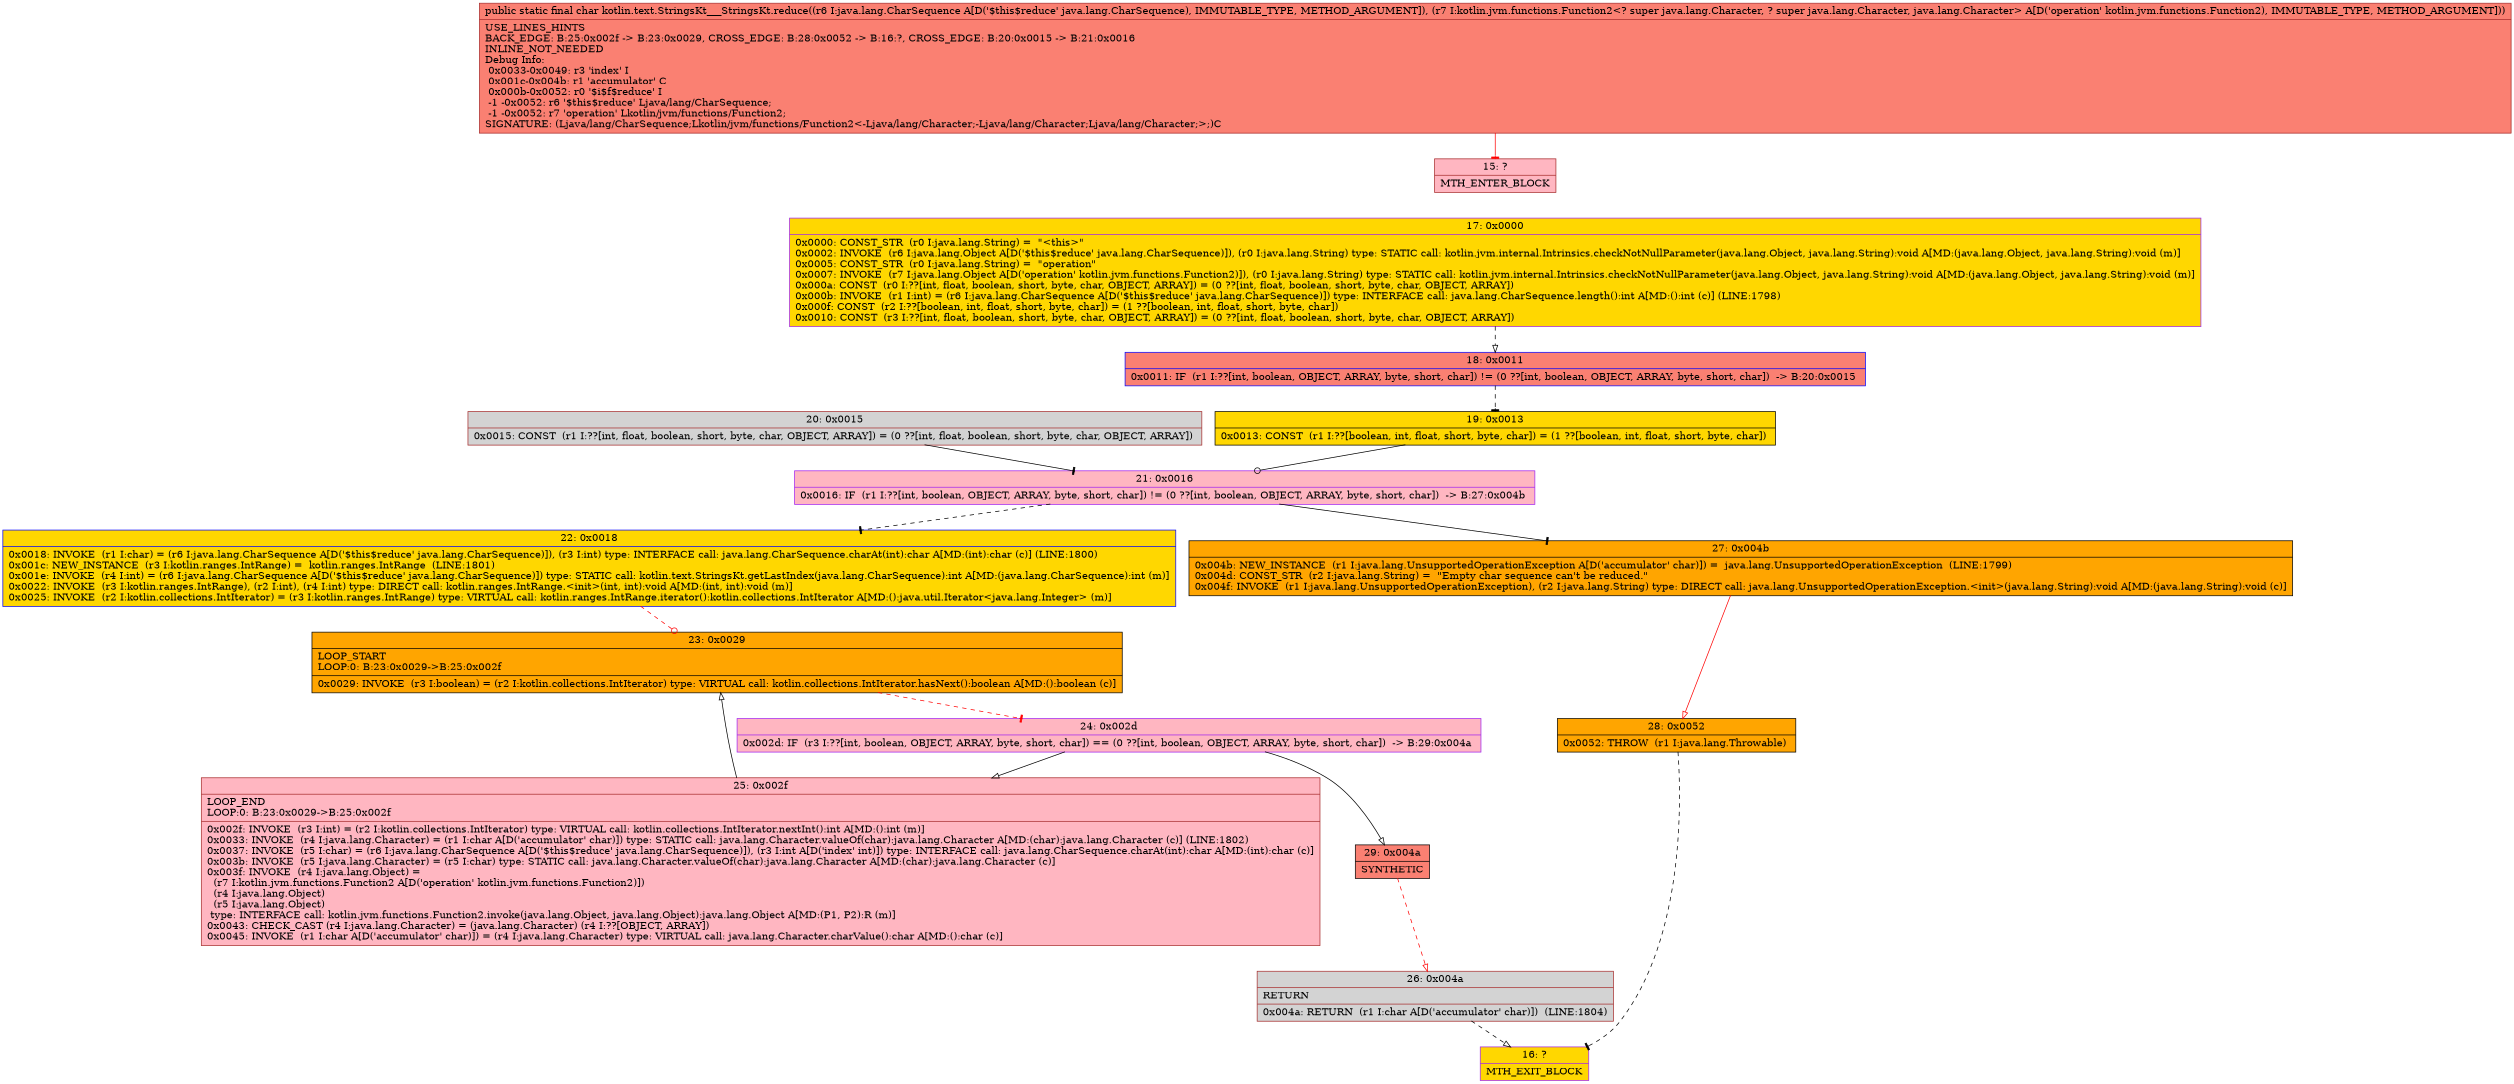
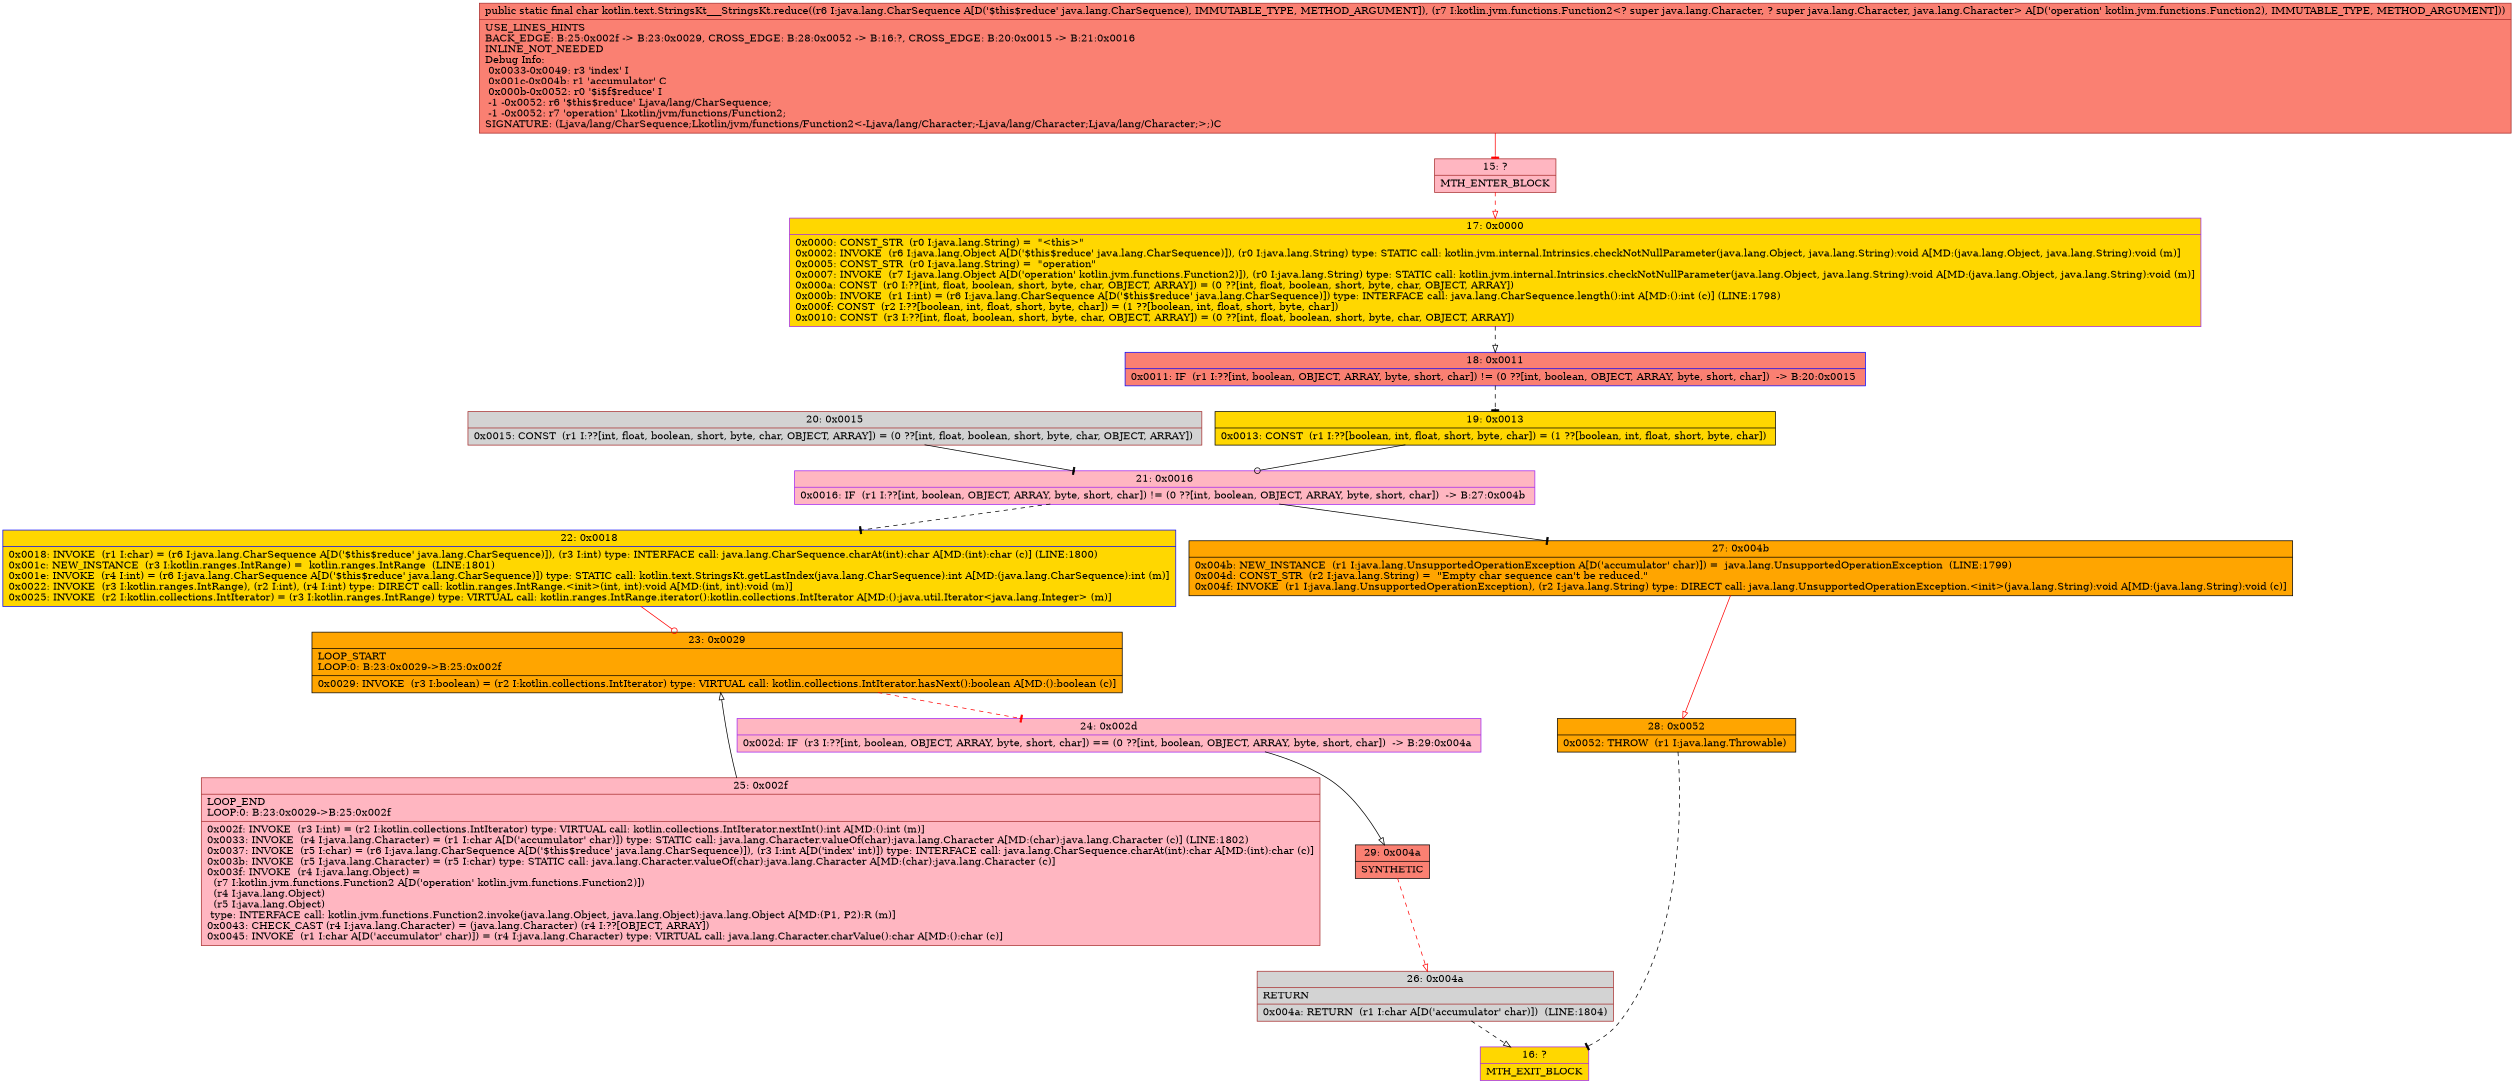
  digraph {
    node [color=brown fillcolor=lightpink shape=record style=filled]
    edge [arrowhead=onormal color=black style=dashed]
    n1 [label="{15\:\ ?|MTH_ENTER_BLOCK\l}"]
    n2 [color=purple fillcolor=gold label="{17\:\ 0x0000|0x0000: CONST_STR  (r0 I:java.lang.String) =  \"\<this\>\" \l0x0002: INVOKE  (r6 I:java.lang.Object A[D('$this$reduce' java.lang.CharSequence)]), (r0 I:java.lang.String) type: STATIC call: kotlin.jvm.internal.Intrinsics.checkNotNullParameter(java.lang.Object, java.lang.String):void A[MD:(java.lang.Object, java.lang.String):void (m)]\l0x0005: CONST_STR  (r0 I:java.lang.String) =  \"operation\" \l0x0007: INVOKE  (r7 I:java.lang.Object A[D('operation' kotlin.jvm.functions.Function2)]), (r0 I:java.lang.String) type: STATIC call: kotlin.jvm.internal.Intrinsics.checkNotNullParameter(java.lang.Object, java.lang.String):void A[MD:(java.lang.Object, java.lang.String):void (m)]\l0x000a: CONST  (r0 I:??[int, float, boolean, short, byte, char, OBJECT, ARRAY]) = (0 ??[int, float, boolean, short, byte, char, OBJECT, ARRAY]) \l0x000b: INVOKE  (r1 I:int) = (r6 I:java.lang.CharSequence A[D('$this$reduce' java.lang.CharSequence)]) type: INTERFACE call: java.lang.CharSequence.length():int A[MD:():int (c)] (LINE:1798)\l0x000f: CONST  (r2 I:??[boolean, int, float, short, byte, char]) = (1 ??[boolean, int, float, short, byte, char]) \l0x0010: CONST  (r3 I:??[int, float, boolean, short, byte, char, OBJECT, ARRAY]) = (0 ??[int, float, boolean, short, byte, char, OBJECT, ARRAY]) \l}"]
    n3 [color=blue fillcolor=salmon label="{18\:\ 0x0011|0x0011: IF  (r1 I:??[int, boolean, OBJECT, ARRAY, byte, short, char]) != (0 ??[int, boolean, OBJECT, ARRAY, byte, short, char])  \-\> B:20:0x0015 \l}"]
    n4 [color=black fillcolor=gold label="{19\:\ 0x0013|0x0013: CONST  (r1 I:??[boolean, int, float, short, byte, char]) = (1 ??[boolean, int, float, short, byte, char]) \l}"]
    n5 [color=purple label="{21\:\ 0x0016|0x0016: IF  (r1 I:??[int, boolean, OBJECT, ARRAY, byte, short, char]) != (0 ??[int, boolean, OBJECT, ARRAY, byte, short, char])  \-\> B:27:0x004b \l}"]
    n6 [fillcolor=lightgrey label="{20\:\ 0x0015|0x0015: CONST  (r1 I:??[int, float, boolean, short, byte, char, OBJECT, ARRAY]) = (0 ??[int, float, boolean, short, byte, char, OBJECT, ARRAY]) \l}"]
    n7 [color=blue fillcolor=gold label="{22\:\ 0x0018|0x0018: INVOKE  (r1 I:char) = (r6 I:java.lang.CharSequence A[D('$this$reduce' java.lang.CharSequence)]), (r3 I:int) type: INTERFACE call: java.lang.CharSequence.charAt(int):char A[MD:(int):char (c)] (LINE:1800)\l0x001c: NEW_INSTANCE  (r3 I:kotlin.ranges.IntRange) =  kotlin.ranges.IntRange  (LINE:1801)\l0x001e: INVOKE  (r4 I:int) = (r6 I:java.lang.CharSequence A[D('$this$reduce' java.lang.CharSequence)]) type: STATIC call: kotlin.text.StringsKt.getLastIndex(java.lang.CharSequence):int A[MD:(java.lang.CharSequence):int (m)]\l0x0022: INVOKE  (r3 I:kotlin.ranges.IntRange), (r2 I:int), (r4 I:int) type: DIRECT call: kotlin.ranges.IntRange.\<init\>(int, int):void A[MD:(int, int):void (m)]\l0x0025: INVOKE  (r2 I:kotlin.collections.IntIterator) = (r3 I:kotlin.ranges.IntRange) type: VIRTUAL call: kotlin.ranges.IntRange.iterator():kotlin.collections.IntIterator A[MD:():java.util.Iterator\<java.lang.Integer\> (m)]\l}"]
    n8 [color=black fillcolor=orange label="{27\:\ 0x004b|0x004b: NEW_INSTANCE  (r1 I:java.lang.UnsupportedOperationException A[D('accumulator' char)]) =  java.lang.UnsupportedOperationException  (LINE:1799)\l0x004d: CONST_STR  (r2 I:java.lang.String) =  \"Empty char sequence can't be reduced.\" \l0x004f: INVOKE  (r1 I:java.lang.UnsupportedOperationException), (r2 I:java.lang.String) type: DIRECT call: java.lang.UnsupportedOperationException.\<init\>(java.lang.String):void A[MD:(java.lang.String):void (c)]\l}"]
    n9 [color=black fillcolor=orange label="{23\:\ 0x0029|LOOP_START\lLOOP:0: B:23:0x0029\-\>B:25:0x002f\l|0x0029: INVOKE  (r3 I:boolean) = (r2 I:kotlin.collections.IntIterator) type: VIRTUAL call: kotlin.collections.IntIterator.hasNext():boolean A[MD:():boolean (c)]\l}"]
    n10 [color=black fillcolor=orange label="{28\:\ 0x0052|0x0052: THROW  (r1 I:java.lang.Throwable) \l}"]
    n11 [color=purple label="{24\:\ 0x002d|0x002d: IF  (r3 I:??[int, boolean, OBJECT, ARRAY, byte, short, char]) == (0 ??[int, boolean, OBJECT, ARRAY, byte, short, char])  \-\> B:29:0x004a \l}"]
    n12 [label="{25\:\ 0x002f|LOOP_END\lLOOP:0: B:23:0x0029\-\>B:25:0x002f\l|0x002f: INVOKE  (r3 I:int) = (r2 I:kotlin.collections.IntIterator) type: VIRTUAL call: kotlin.collections.IntIterator.nextInt():int A[MD:():int (m)]\l0x0033: INVOKE  (r4 I:java.lang.Character) = (r1 I:char A[D('accumulator' char)]) type: STATIC call: java.lang.Character.valueOf(char):java.lang.Character A[MD:(char):java.lang.Character (c)] (LINE:1802)\l0x0037: INVOKE  (r5 I:char) = (r6 I:java.lang.CharSequence A[D('$this$reduce' java.lang.CharSequence)]), (r3 I:int A[D('index' int)]) type: INTERFACE call: java.lang.CharSequence.charAt(int):char A[MD:(int):char (c)]\l0x003b: INVOKE  (r5 I:java.lang.Character) = (r5 I:char) type: STATIC call: java.lang.Character.valueOf(char):java.lang.Character A[MD:(char):java.lang.Character (c)]\l0x003f: INVOKE  (r4 I:java.lang.Object) = \l  (r7 I:kotlin.jvm.functions.Function2 A[D('operation' kotlin.jvm.functions.Function2)])\l  (r4 I:java.lang.Object)\l  (r5 I:java.lang.Object)\l type: INTERFACE call: kotlin.jvm.functions.Function2.invoke(java.lang.Object, java.lang.Object):java.lang.Object A[MD:(P1, P2):R (m)]\l0x0043: CHECK_CAST (r4 I:java.lang.Character) = (java.lang.Character) (r4 I:??[OBJECT, ARRAY]) \l0x0045: INVOKE  (r1 I:char A[D('accumulator' char)]) = (r4 I:java.lang.Character) type: VIRTUAL call: java.lang.Character.charValue():char A[MD:():char (c)]\l}"]
    n13 [color=black fillcolor=salmon label="{29\:\ 0x004a|SYNTHETIC\l}"]
    n14 [fillcolor=lightgrey label="{26\:\ 0x004a|RETURN\l|0x004a: RETURN  (r1 I:char A[D('accumulator' char)])  (LINE:1804)\l}"]
    n15 [color=purple fillcolor=gold label="{16\:\ ?|MTH_EXIT_BLOCK\l}"]
    n16 [fillcolor=salmon label="{public static final char kotlin.text.StringsKt___StringsKt.reduce((r6 I:java.lang.CharSequence A[D('$this$reduce' java.lang.CharSequence), IMMUTABLE_TYPE, METHOD_ARGUMENT]), (r7 I:kotlin.jvm.functions.Function2\<? super java.lang.Character, ? super java.lang.Character, java.lang.Character\> A[D('operation' kotlin.jvm.functions.Function2), IMMUTABLE_TYPE, METHOD_ARGUMENT]))  | USE_LINES_HINTS\lBACK_EDGE: B:25:0x002f \-\> B:23:0x0029, CROSS_EDGE: B:28:0x0052 \-\> B:16:?, CROSS_EDGE: B:20:0x0015 \-\> B:21:0x0016\lINLINE_NOT_NEEDED\lDebug Info:\l  0x0033\-0x0049: r3 'index' I\l  0x001c\-0x004b: r1 'accumulator' C\l  0x000b\-0x0052: r0 '$i$f$reduce' I\l  \-1 \-0x0052: r6 '$this$reduce' Ljava\/lang\/CharSequence;\l  \-1 \-0x0052: r7 'operation' Lkotlin\/jvm\/functions\/Function2;\lSIGNATURE: (Ljava\/lang\/CharSequence;Lkotlin\/jvm\/functions\/Function2\<\-Ljava\/lang\/Character;\-Ljava\/lang\/Character;Ljava\/lang\/Character;\>;)C\l}"]
+   n1 -> n2 [color=red]
    n2 -> n3
    n3 -> n4 [arrowhead=tee]
    n4 -> n5 [arrowhead=odot style=solid]
    n5 -> n7 [arrowhead=tee]
    n5 -> n8 [arrowhead=tee style=solid]
    n6 -> n5 [arrowhead=tee style=solid]
-   n7 -> n9 [arrowhead=odot color=red]
+   n7 -> n9 [arrowhead=odot color=red style=solid]
    n8 -> n10 [color=red style=solid]
    n9 -> n11 [arrowhead=tee color=red]
    n10 -> n15 [arrowhead=tee]
-   n11 -> n12 [style=solid]
    n11 -> n13 [style=solid]
    n12 -> n9 [style=solid]
    n13 -> n14 [color=red]
    n14 -> n15
    n16 -> n1 [arrowhead=tee color=red style=solid]
  }
